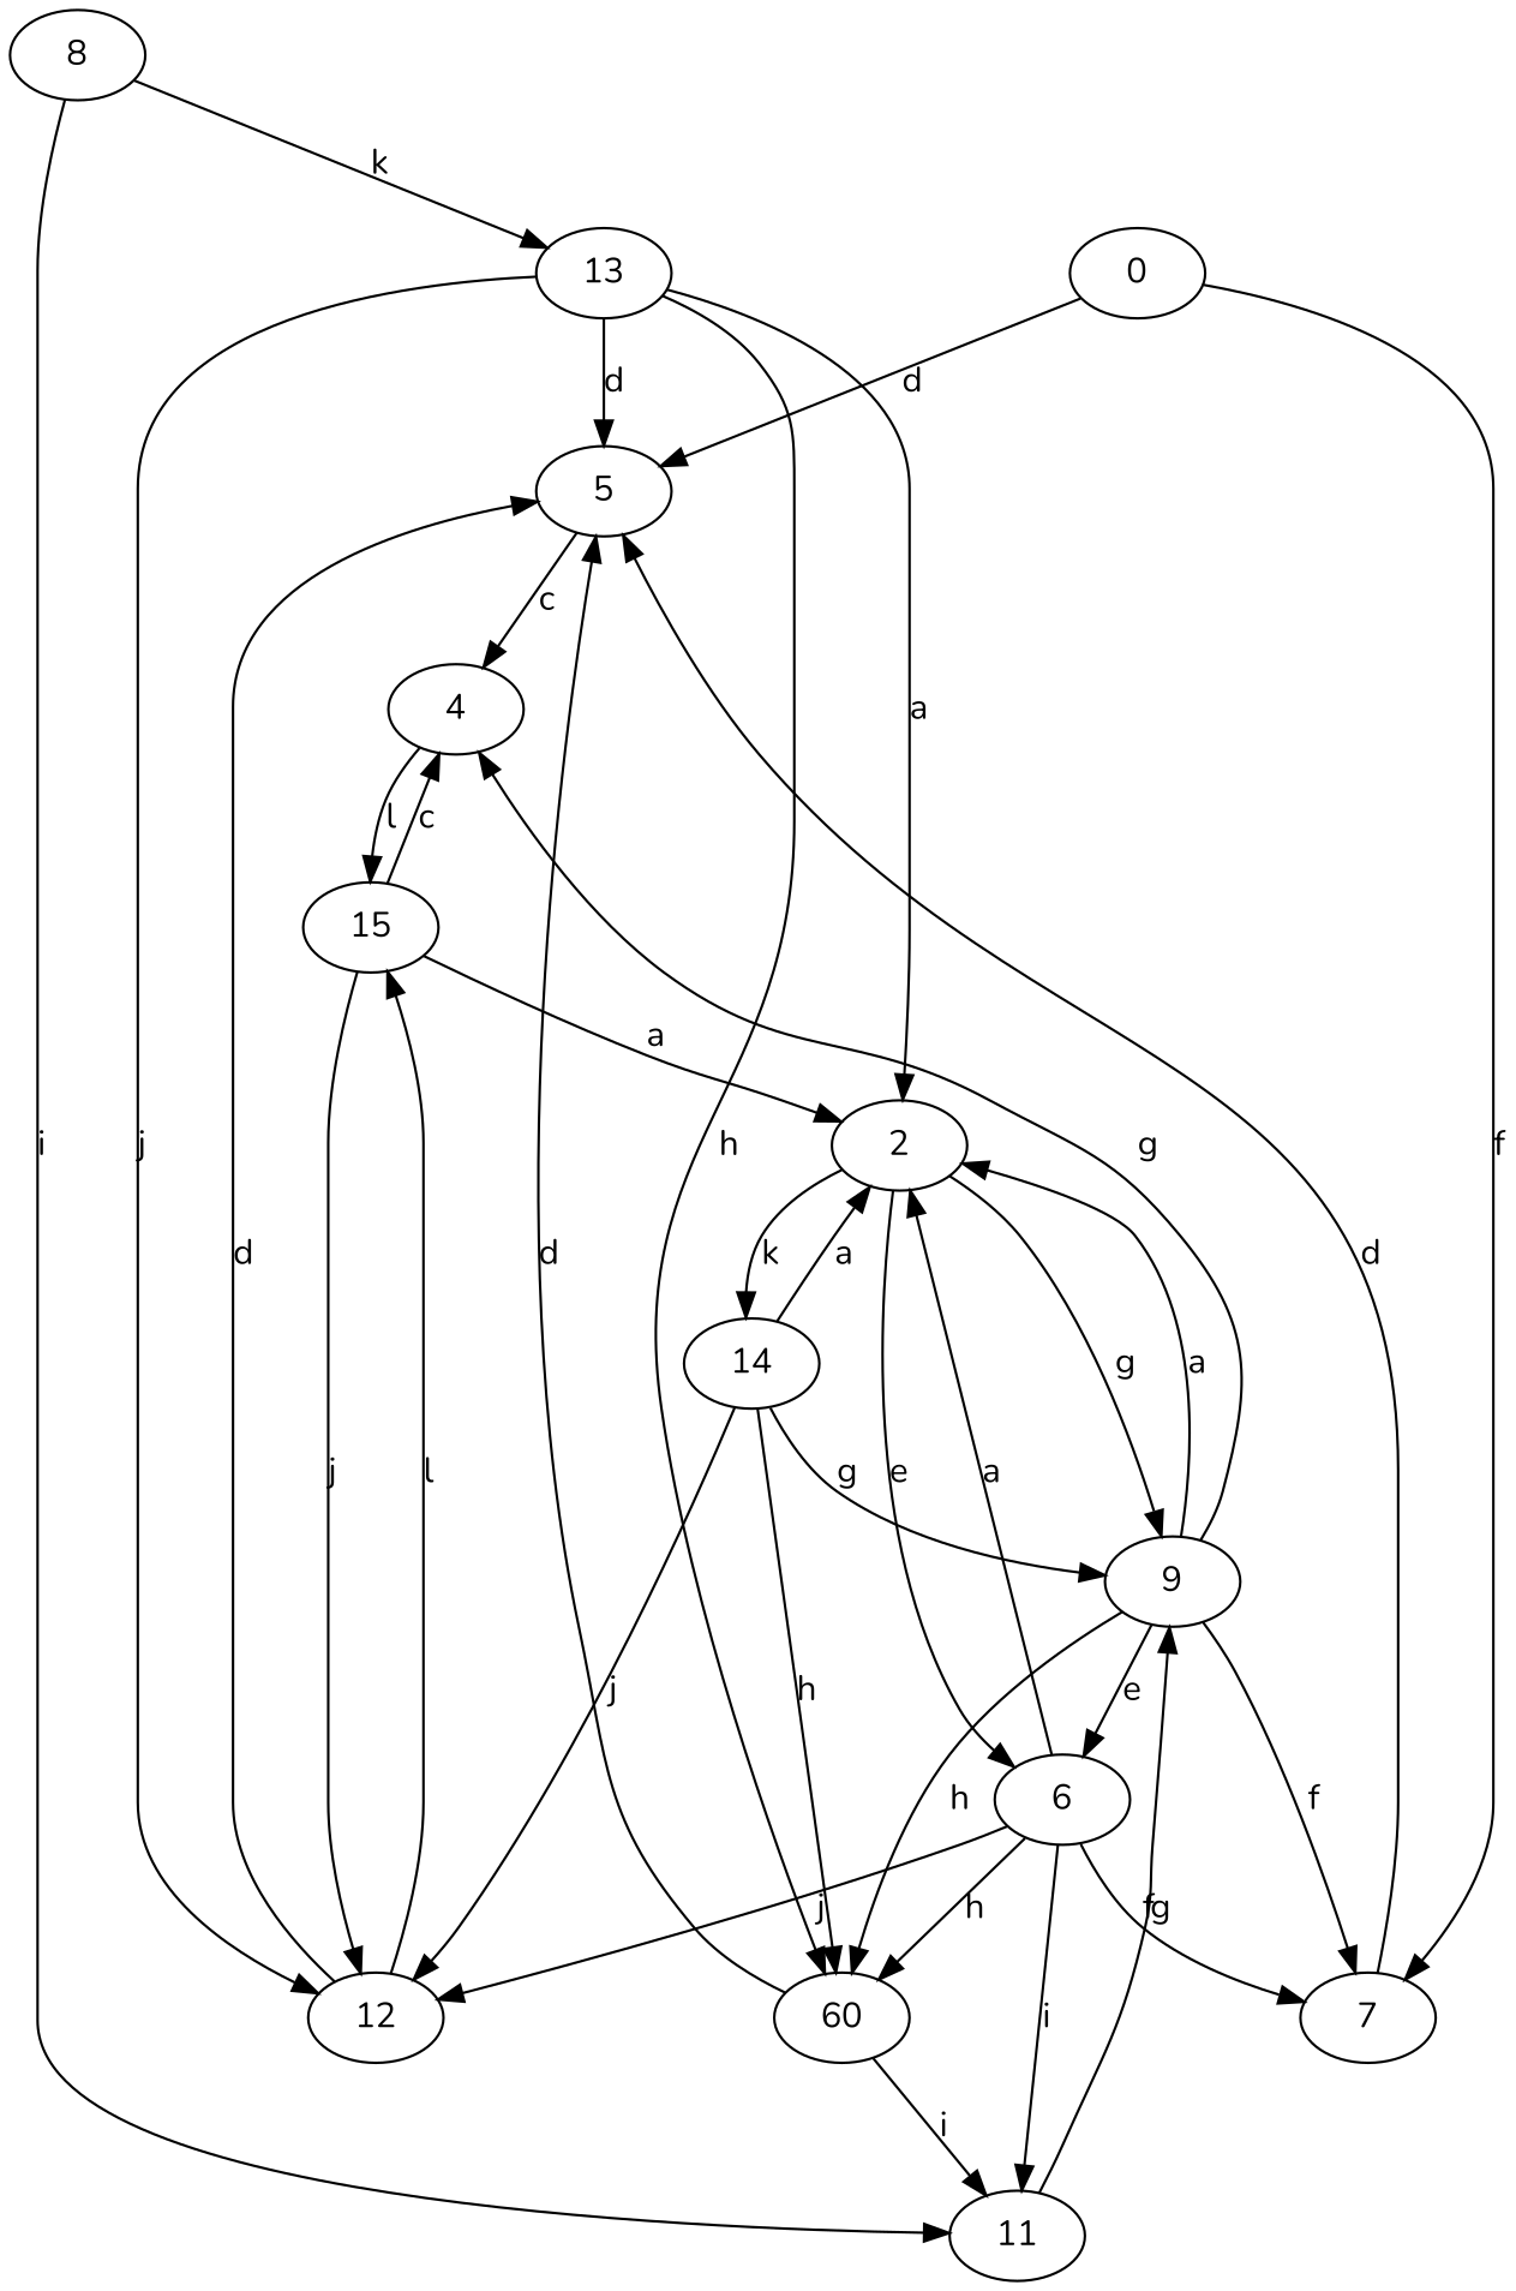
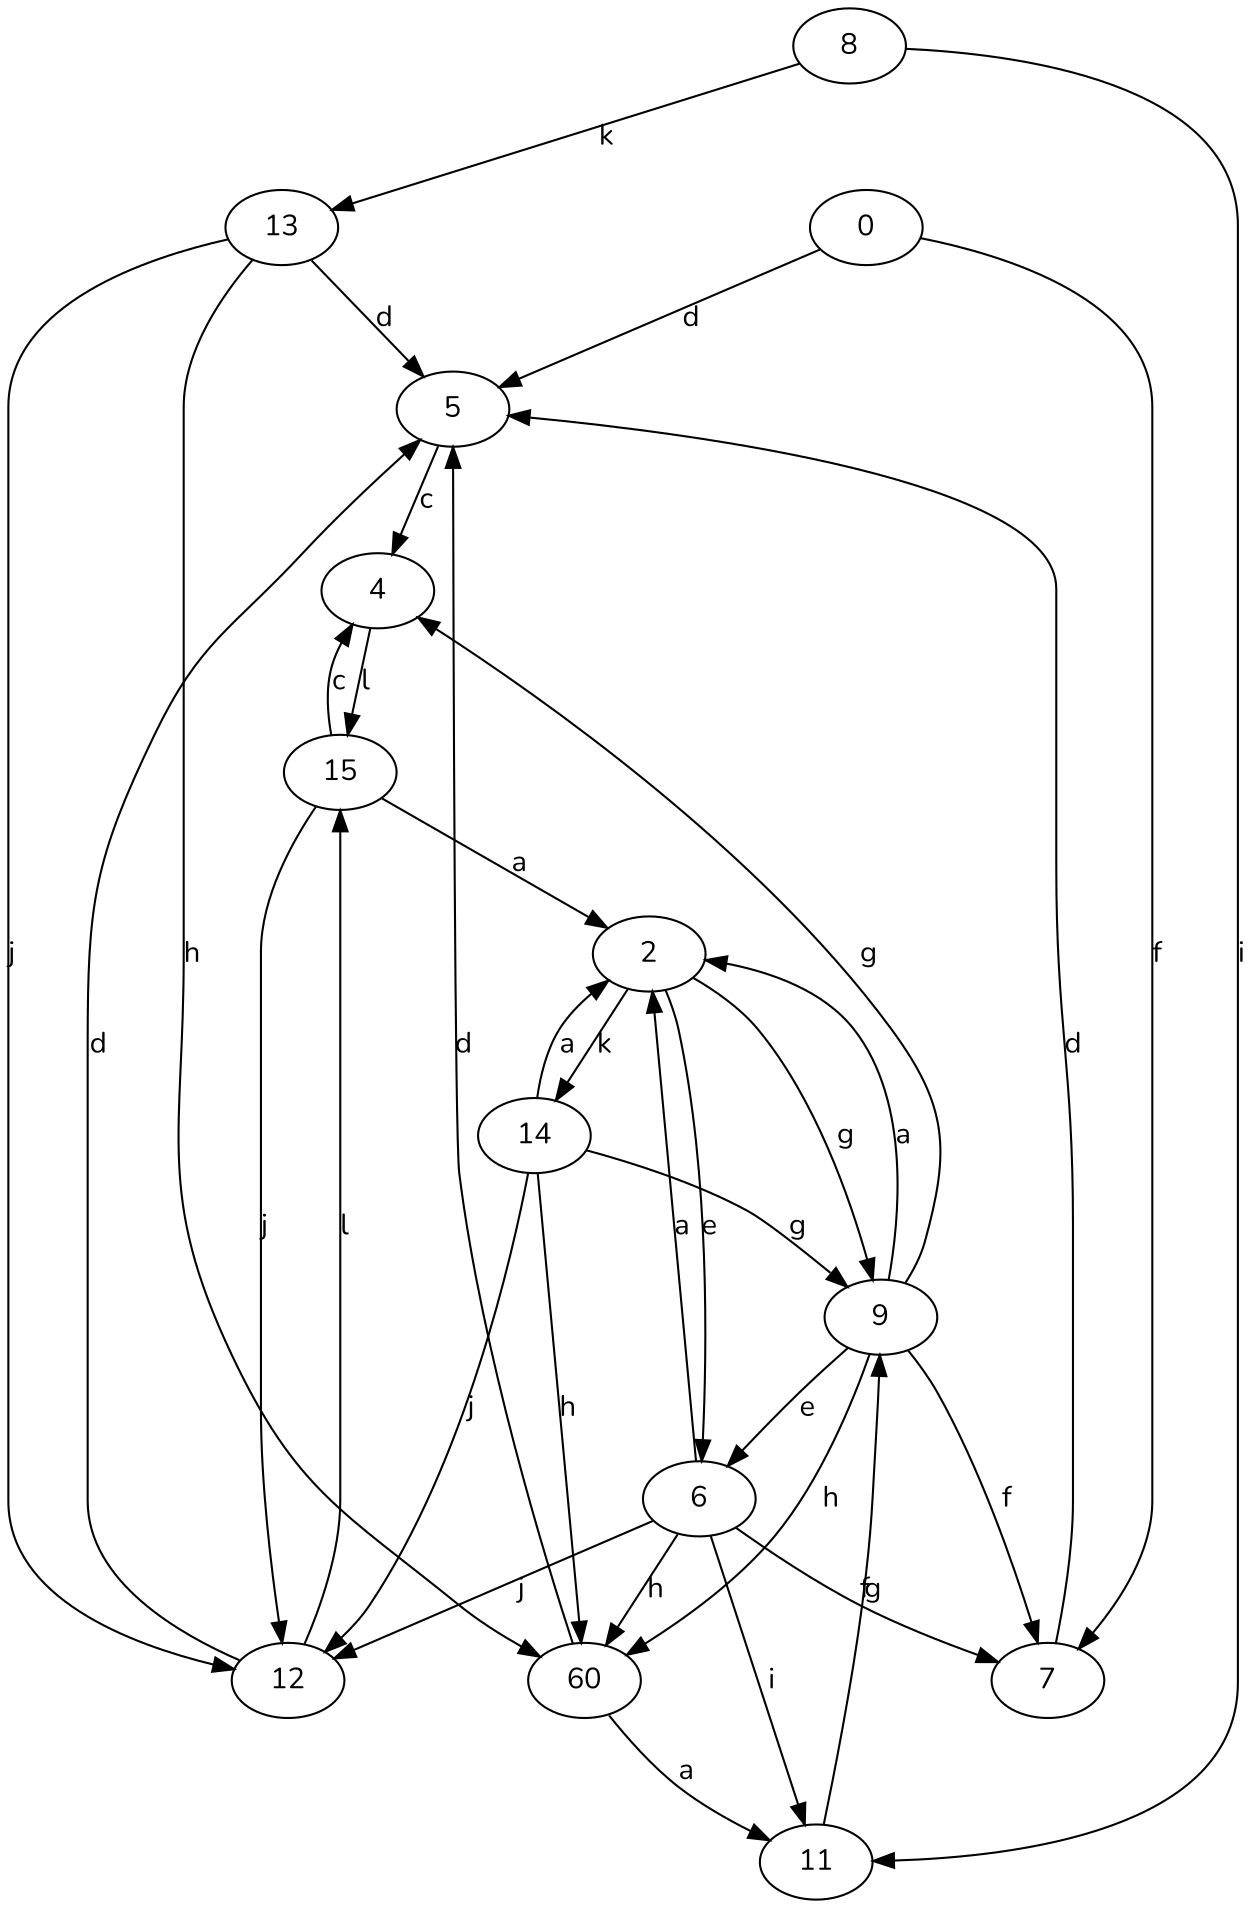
  strict digraph {
    fontname=Nunito
    node [fontname=Nunito]
    edge [fontname=Nunito]
    0
    5
    7
    4
    n5 [label=8]
    11
    13
    9
    2
    n10 [label=60]
    12
    6
    14
    15
    0 -> 5 [label=d]
    0 -> 7 [label=f]
    5 -> 4 [label=c]
    7 -> 5 [label=d]
    4 -> 15 [label=l]
    n5 -> 11 [label=i]
    n5 -> 13 [label=k]
    11 -> 9 [label=g]
    13 -> 5 [label=d]
-   13 -> 2 [label=a]
    13 -> n10 [label=h]
    13 -> 12 [label=j]
    9 -> 7 [label=f]
    9 -> 4 [label=g]
    9 -> 2 [label=a]
    9 -> n10 [label=h]
    9 -> 6 [label=e]
    2 -> 9 [label=g]
    2 -> 6 [label=e]
    2 -> 14 [label=k]
    n10 -> 5 [label=d]
-   n10 -> 11 [label=i]
+   n10 -> 11 [label=a]
    12 -> 5 [label=d]
    12 -> 15 [label=l]
    6 -> 7 [label=f]
    6 -> 11 [label=i]
    6 -> 2 [label=a]
    6 -> n10 [label=h]
    6 -> 12 [label=j]
    14 -> 9 [label=g]
    14 -> 2 [label=a]
    14 -> n10 [label=h]
    14 -> 12 [label=j]
    15 -> 4 [label=c]
    15 -> 2 [label=a]
    15 -> 12 [label=j]
  }
